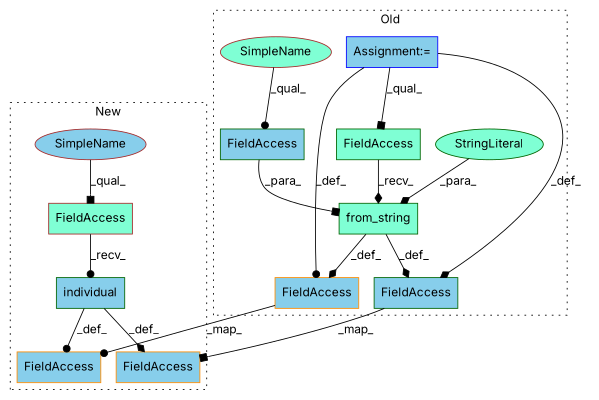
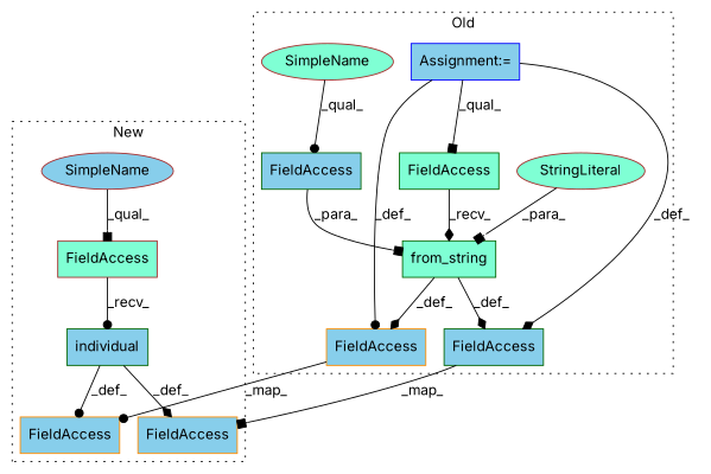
  digraph {
    fontname=Inter
    node [a=22 color=darkgreen fillcolor=skyblue fontname=Inter l=25 s=5148 shape=box style=filled]
    edge [arrowhead=diamond fontname=Inter]
    n1 [a=32 fillcolor=aquamarine l="12,1" label=from_string s="5109,5162"]
    n2 [fillcolor=aquamarine l=18 label=FieldAccess s=5090]
    n3 [l=14 label=FieldAccess]
-   n4 [a=45 fillcolor=aquamarine l=26 label=StringLiteral s=5121 shape=ellipse]
+   n4 [a=45 color=brown fillcolor=aquamarine l=26 label=StringLiteral s=5121 shape=ellipse]
    n5 [a=7 color=blue l=7 label="Assignment:=" s=4952]
    n6 [color=darkorange label=FieldAccess s=5169]
    n7 [l=28 label=FieldAccess s=5061]
    n8 [a=42 color=brown fillcolor=aquamarine l=8 label=SimpleName shape=ellipse]
    n9 [a=32 l=12 label=individual s=6974]
    n10 [color=brown fillcolor=aquamarine l=17 label=FieldAccess s=6956]
    n11 [color=darkorange label=FieldAccess s=6992]
    n12 [color=darkorange l=28 label=FieldAccess s=6927]
    n13 [a=42 color=brown l=8 label=SimpleName s=6956 shape=ellipse]
    subgraph cluster_1 {
      label=Old
      style=dotted
      n1
      n2
      n3
      n4
      n5
      n6
      n7
      n8
    }
    subgraph cluster_2 {
      label=New
      style=dotted
      n9
      n10
      n11
      n12
      n13
    }
    n1 -> n6 [label=_def_]
    n1 -> n7 [label=_def_]
    n2 -> n1 [label=_recv_]
    n3 -> n1 [arrowhead=box label=_para_]
-   n4 -> n1 [label=_para_]
+   n4 -> n1 [arrowhead=box label=_para_]
    n5 -> n2 [arrowhead=box label=_qual_]
    n5 -> n6 [arrowhead=dot label=_def_]
    n5 -> n7 [label=_def_]
    n6 -> n11 [arrowhead=dot label=_map_]
    n7 -> n12 [arrowhead=box label=_map_]
    n8 -> n3 [arrowhead=dot label=_qual_]
    n9 -> n11 [arrowhead=dot label=_def_]
    n9 -> n12 [label=_def_]
    n10 -> n9 [arrowhead=dot label=_recv_]
    n13 -> n10 [arrowhead=box label=_qual_]
  }
